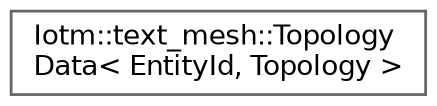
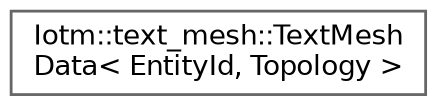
  digraph {
    rankdir=LR
-   n1 [color=grey40 fillcolor=white fontname=Helvetica fontsize=10 height=0.2 label="Iotm::text_mesh::Topology\lData\< EntityId, Topology \>" shape=box style=filled width=0.4]
+   n1 [color=grey40 fillcolor=white fontname=Helvetica fontsize=10 height=0.2 label="Iotm::text_mesh::TextMesh\lData\< EntityId, Topology \>" shape=box style=filled width=0.4]
  }
